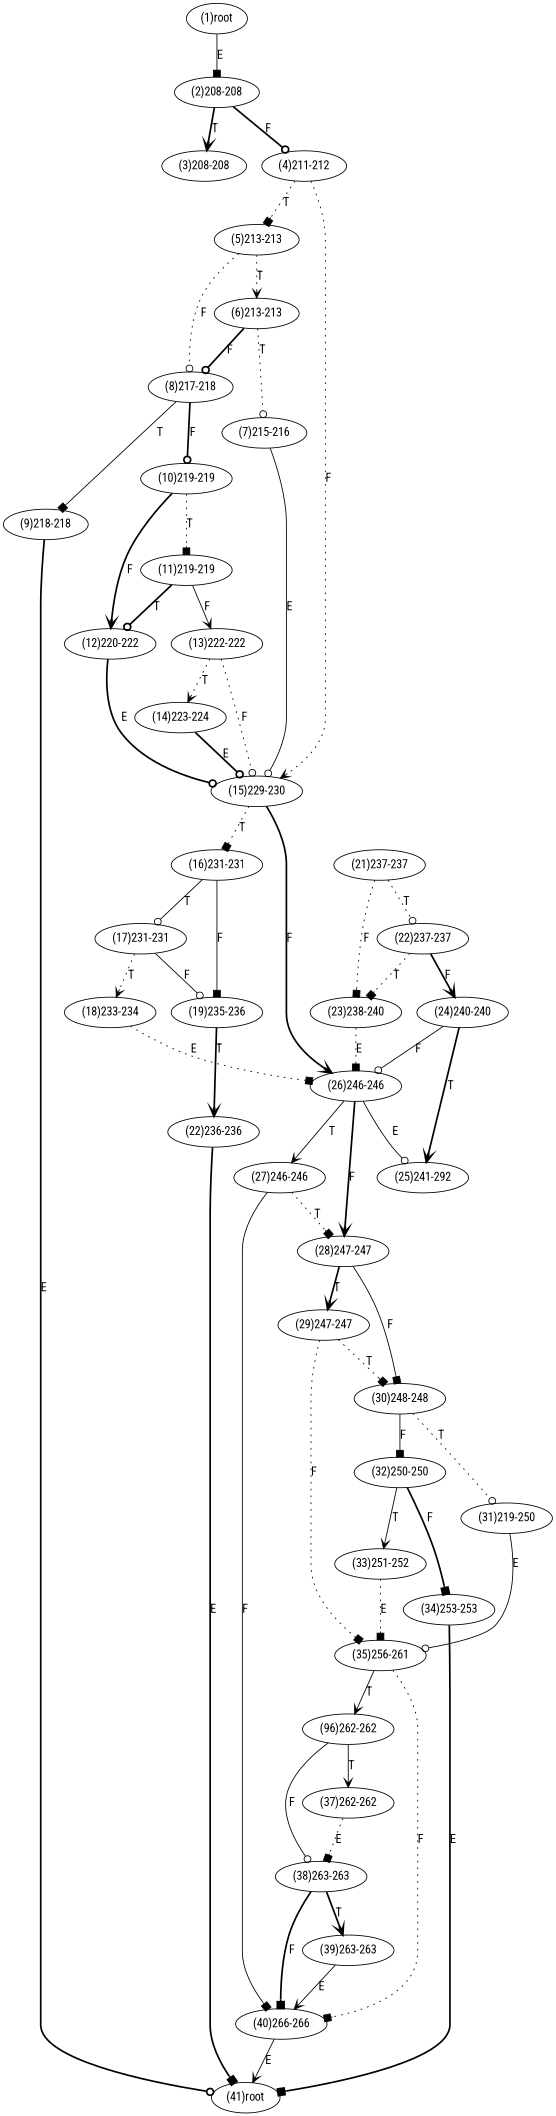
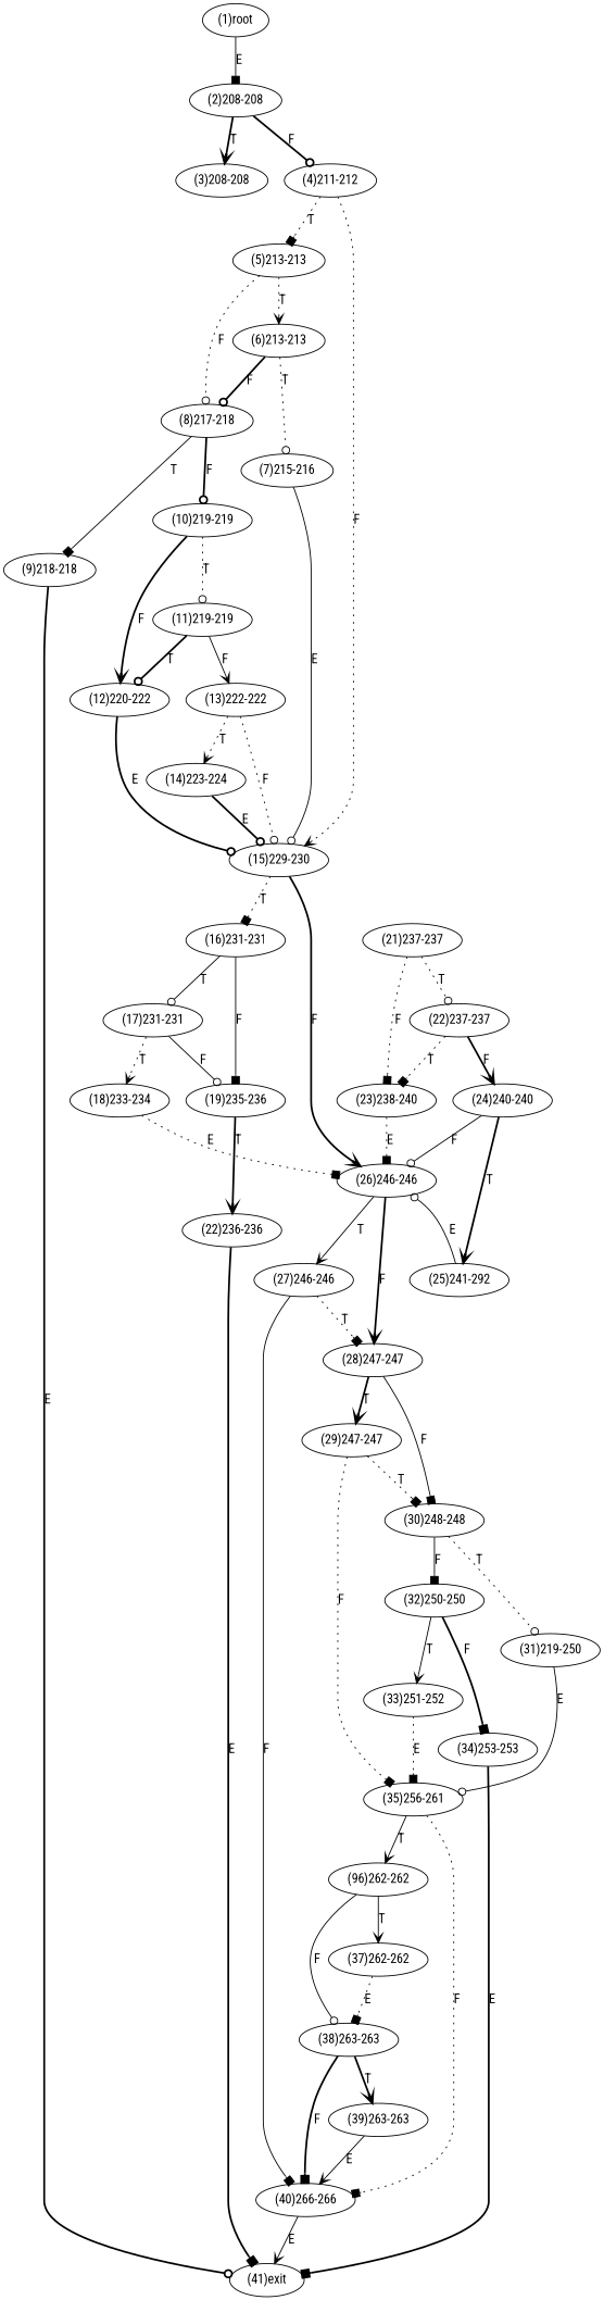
  digraph {
    fontname="Roboto Condensed"
    node [fontname="Roboto Condensed"]
    edge [arrowhead=box fontname="Roboto Condensed" style=dotted]
    n1 [label="(1)root"]
    n2 [label="(2)208-208"]
    n3 [label="(3)208-208"]
    n4 [label="(4)211-212"]
    n5 [label="(5)213-213"]
    n6 [label="(15)229-230"]
-   n7 [label="(41)root"]
+   n7 [label="(41)exit"]
    n8 [label="(6)213-213"]
    n9 [label="(8)217-218"]
    n10 [label="(16)231-231"]
    n11 [label="(26)246-246"]
    n12 [label="(7)215-216"]
    n13 [label="(9)218-218"]
    n14 [label="(10)219-219"]
    n15 [label="(11)219-219"]
    n16 [label="(12)220-222"]
    n17 [label="(13)222-222"]
    n18 [label="(14)223-224"]
    n19 [label="(17)231-231"]
    n20 [label="(19)235-236"]
    n21 [label="(27)246-246"]
    n22 [label="(28)247-247"]
    n23 [label="(18)233-234"]
    n24 [label="(22)236-236"]
    n25 [label="(21)237-237"]
    n26 [label="(23)238-240"]
    n27 [label="(22)237-237"]
    n28 [label="(24)240-240"]
    n29 [label="(25)241-292"]
    n30 [label="(40)266-266"]
    n31 [label="(29)247-247"]
    n32 [label="(30)248-248"]
    n33 [label="(35)256-261"]
    n34 [label="(31)219-250"]
    n35 [label="(32)250-250"]
    n36 [label="(96)262-262"]
    n37 [label="(34)253-253"]
    n38 [label="(33)251-252"]
    n39 [label="(38)263-263"]
    n40 [label="(37)262-262"]
    n41 [label="(39)263-263"]
    n1 -> n2 [label=E style=solid]
    n2 -> n3 [arrowhead=vee label=T style=bold]
    n2 -> n4 [arrowhead=odot label=F style=bold]
    n4 -> n5 [label=T]
    n4 -> n6 [arrowhead=vee label=F]
    n5 -> n8 [arrowhead=vee label=T]
    n5 -> n9 [arrowhead=odot label=F]
    n6 -> n10 [label=T]
    n6 -> n11 [arrowhead=vee label=F style=bold]
    n8 -> n9 [arrowhead=odot label=F style=bold]
    n8 -> n12 [arrowhead=odot label=T]
    n9 -> n13 [label=T style=solid]
    n9 -> n14 [arrowhead=odot label=F style=bold]
    n10 -> n19 [arrowhead=odot label=T style=solid]
    n10 -> n20 [label=F style=solid]
    n11 -> n21 [arrowhead=vee label=T style=solid]
    n11 -> n22 [arrowhead=vee label=F style=bold]
    n12 -> n6 [arrowhead=odot label=E style=solid]
    n13 -> n7 [arrowhead=odot label=E style=bold]
-   n14 -> n15 [label=T]
+   n14 -> n15 [arrowhead=odot label=T]
    n14 -> n16 [arrowhead=vee label=F style=bold]
    n15 -> n16 [arrowhead=odot label=T style=bold]
    n15 -> n17 [arrowhead=vee label=F style=solid]
    n16 -> n6 [arrowhead=odot label=E style=bold]
    n17 -> n6 [arrowhead=odot label=F]
    n17 -> n18 [arrowhead=vee label=T]
    n18 -> n6 [arrowhead=odot label=E style=bold]
    n19 -> n20 [arrowhead=odot label=F style=solid]
    n19 -> n23 [arrowhead=vee label=T]
    n20 -> n24 [arrowhead=vee label=T style=bold]
    n21 -> n22 [label=T]
    n21 -> n30 [label=F style=solid]
    n22 -> n31 [arrowhead=vee label=T style=bold]
    n22 -> n32 [label=F style=solid]
    n23 -> n11 [label=E]
    n24 -> n7 [label=E style=bold]
    n25 -> n26 [label=F]
    n25 -> n27 [arrowhead=odot label=T]
    n26 -> n11 [label=E]
    n27 -> n26 [label=T]
    n27 -> n28 [arrowhead=vee label=F style=bold]
    n28 -> n11 [arrowhead=odot label=F style=solid]
    n28 -> n29 [arrowhead=vee label=T style=bold]
-   n11 -> n29 [arrowhead=odot label=E style=solid]
+   n29 -> n11 [arrowhead=odot label=E style=solid]
    n30 -> n7 [arrowhead=vee label=E style=solid]
    n31 -> n32 [label=T]
    n31 -> n33 [label=F]
    n32 -> n34 [arrowhead=odot label=T]
    n32 -> n35 [label=F style=solid]
    n33 -> n30 [label=F]
    n33 -> n36 [arrowhead=vee label=T style=solid]
    n34 -> n33 [arrowhead=odot label=E style=solid]
    n35 -> n37 [label=F style=bold]
    n35 -> n38 [arrowhead=vee label=T style=solid]
    n36 -> n39 [arrowhead=odot label=F style=solid]
    n36 -> n40 [arrowhead=vee label=T style=solid]
    n37 -> n7 [label=E style=bold]
    n38 -> n33 [label=E]
    n39 -> n30 [label=F style=bold]
    n39 -> n41 [arrowhead=vee label=T style=bold]
    n40 -> n39 [label=E]
    n41 -> n30 [arrowhead=vee label=E style=solid]
  }
